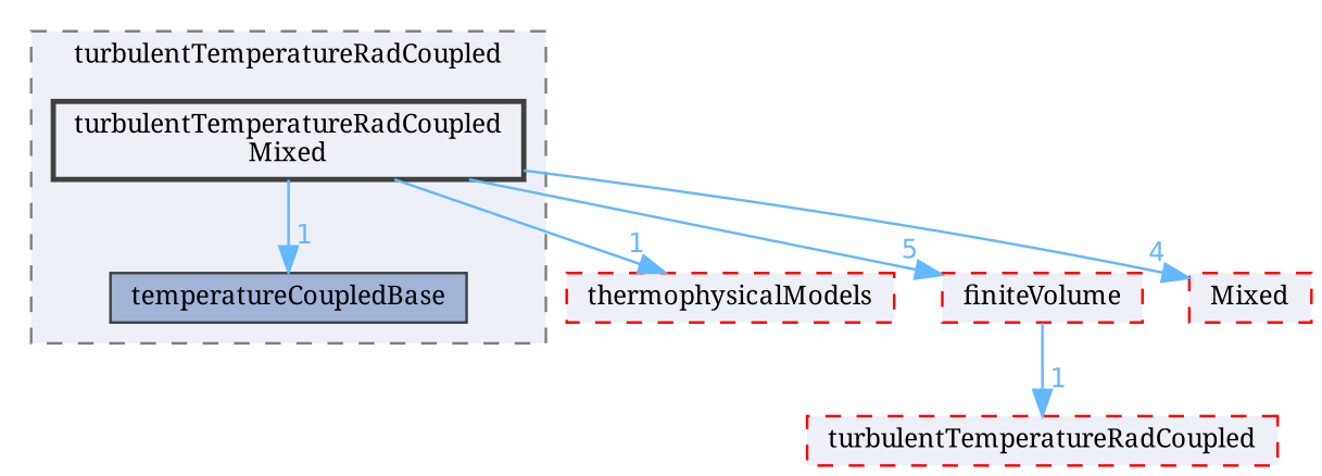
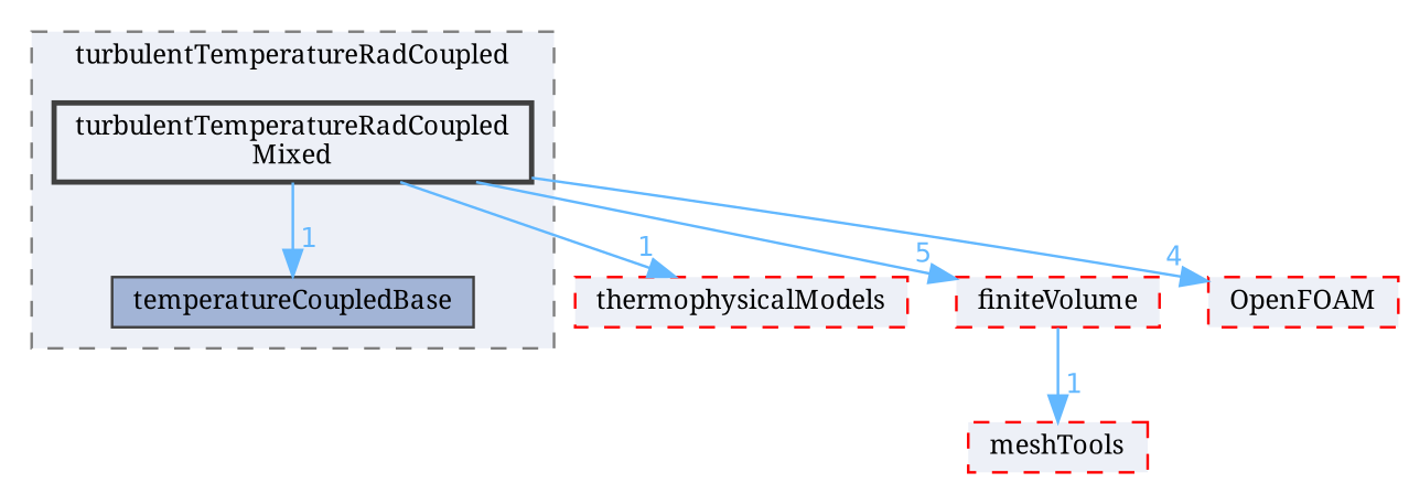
  digraph {
    compound=true
    fontname="Noto Serif"
    node [color=red fillcolor="#edf0f7" fontname="Noto Serif" fontsize=10 shape=box style="filled,dashed"]
    edge [color=steelblue1 fontcolor=steelblue1 fontname="Noto Serif" fontsize=10 headlabel=1 labeldistance=1.5 labelfontname=Helvetica labelfontsize=10]
    n1 [color=grey25 fillcolor="#a2b4d6" height=0.2 label=temperatureCoupledBase style=filled width=0.4]
    n2 [color=grey25 height=0.2 label="turbulentTemperatureRadCoupled\lMixed" style="filled,bold" width=0.4]
    n3 [height=0.2 label=thermophysicalModels width=0.4]
    n4 [height=0.2 label=finiteVolume width=0.4]
-   n5 [height=0.2 label=Mixed width=0.4]
-   n6 [height=0.2 label=turbulentTemperatureRadCoupled width=0.4]
+   n5 [height=0.2 label=OpenFOAM width=0.4]
+   n6 [height=0.2 label=meshTools width=0.4]
    subgraph cluster_1 {
      bgcolor="#edf0f7"
      fontsize=10
      label=turbulentTemperatureRadCoupled
      pencolor=grey50
      style="filled,dashed"
      n1
      n2
    }
    n2 -> n1
    n2 -> n3
    n2 -> n4 [headlabel=5]
    n2 -> n5 [headlabel=4]
    n4 -> n6
  }
